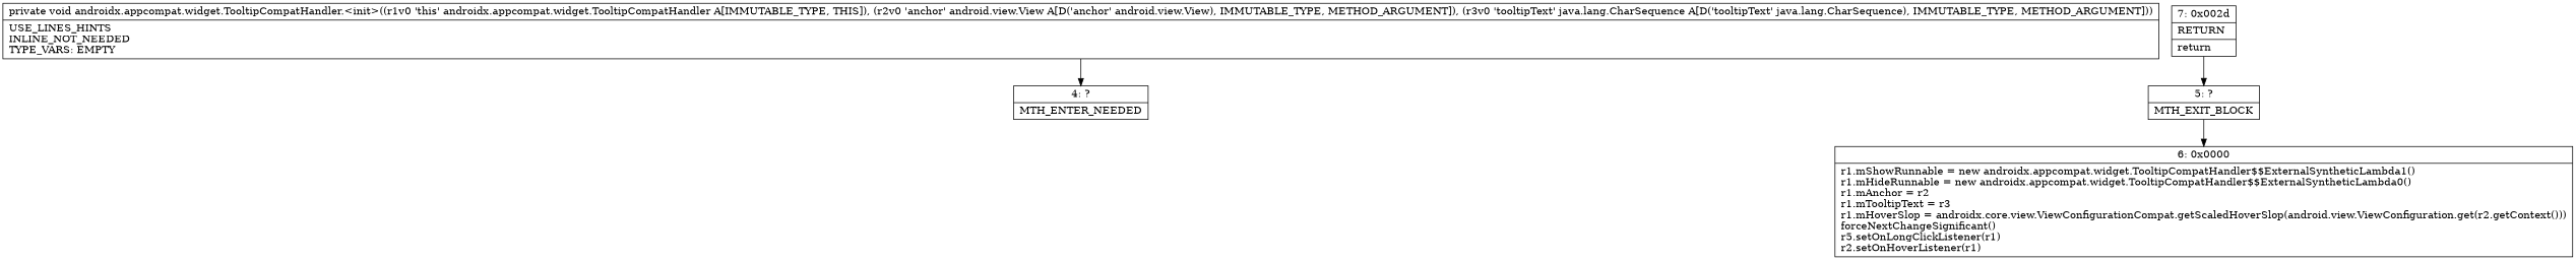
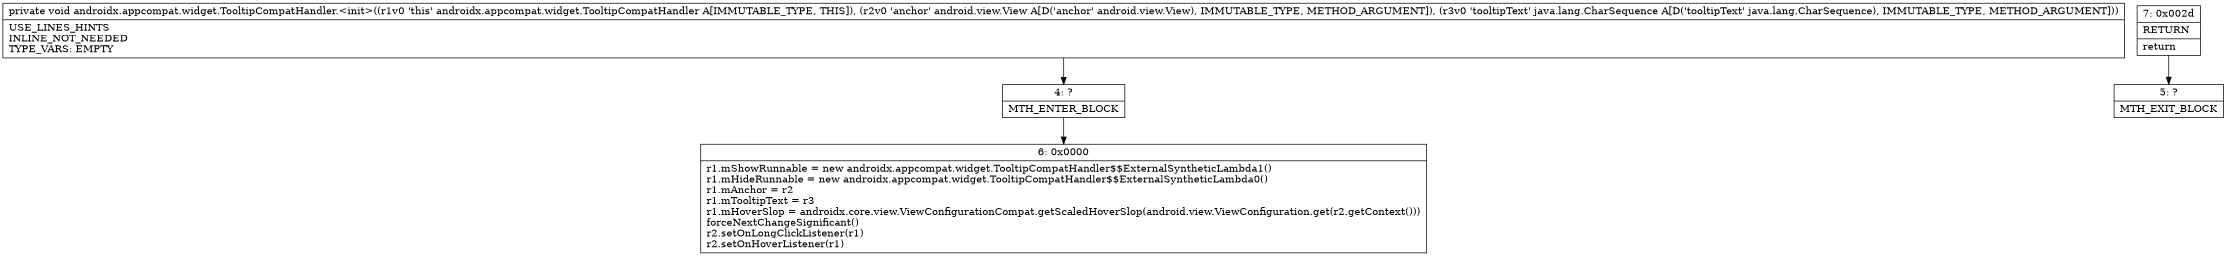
  digraph {
    node [shape=record]
-   n1 [label="{4\:\ ?|MTH_ENTER_NEEDED\l}"]
-   n2 [label="{6\:\ 0x0000|r1.mShowRunnable = new androidx.appcompat.widget.TooltipCompatHandler$$ExternalSyntheticLambda1()\lr1.mHideRunnable = new androidx.appcompat.widget.TooltipCompatHandler$$ExternalSyntheticLambda0()\lr1.mAnchor = r2\lr1.mTooltipText = r3\lr1.mHoverSlop = androidx.core.view.ViewConfigurationCompat.getScaledHoverSlop(android.view.ViewConfiguration.get(r2.getContext()))\lforceNextChangeSignificant()\lr5.setOnLongClickListener(r1)\lr2.setOnHoverListener(r1)\l}"]
+   n1 [label="{4\:\ ?|MTH_ENTER_BLOCK\l}"]
+   n2 [label="{6\:\ 0x0000|r1.mShowRunnable = new androidx.appcompat.widget.TooltipCompatHandler$$ExternalSyntheticLambda1()\lr1.mHideRunnable = new androidx.appcompat.widget.TooltipCompatHandler$$ExternalSyntheticLambda0()\lr1.mAnchor = r2\lr1.mTooltipText = r3\lr1.mHoverSlop = androidx.core.view.ViewConfigurationCompat.getScaledHoverSlop(android.view.ViewConfiguration.get(r2.getContext()))\lforceNextChangeSignificant()\lr2.setOnLongClickListener(r1)\lr2.setOnHoverListener(r1)\l}"]
    n3 [label="{7\:\ 0x002d|RETURN\l|return\l}"]
    n4 [label="{5\:\ ?|MTH_EXIT_BLOCK\l}"]
    n5 [label="{private void androidx.appcompat.widget.TooltipCompatHandler.\<init\>((r1v0 'this' androidx.appcompat.widget.TooltipCompatHandler A[IMMUTABLE_TYPE, THIS]), (r2v0 'anchor' android.view.View A[D('anchor' android.view.View), IMMUTABLE_TYPE, METHOD_ARGUMENT]), (r3v0 'tooltipText' java.lang.CharSequence A[D('tooltipText' java.lang.CharSequence), IMMUTABLE_TYPE, METHOD_ARGUMENT]))  | USE_LINES_HINTS\lINLINE_NOT_NEEDED\lTYPE_VARS: EMPTY\l}"]
-   n4 -> n2
+   n1 -> n2
    n3 -> n4
    n5 -> n1
  }
